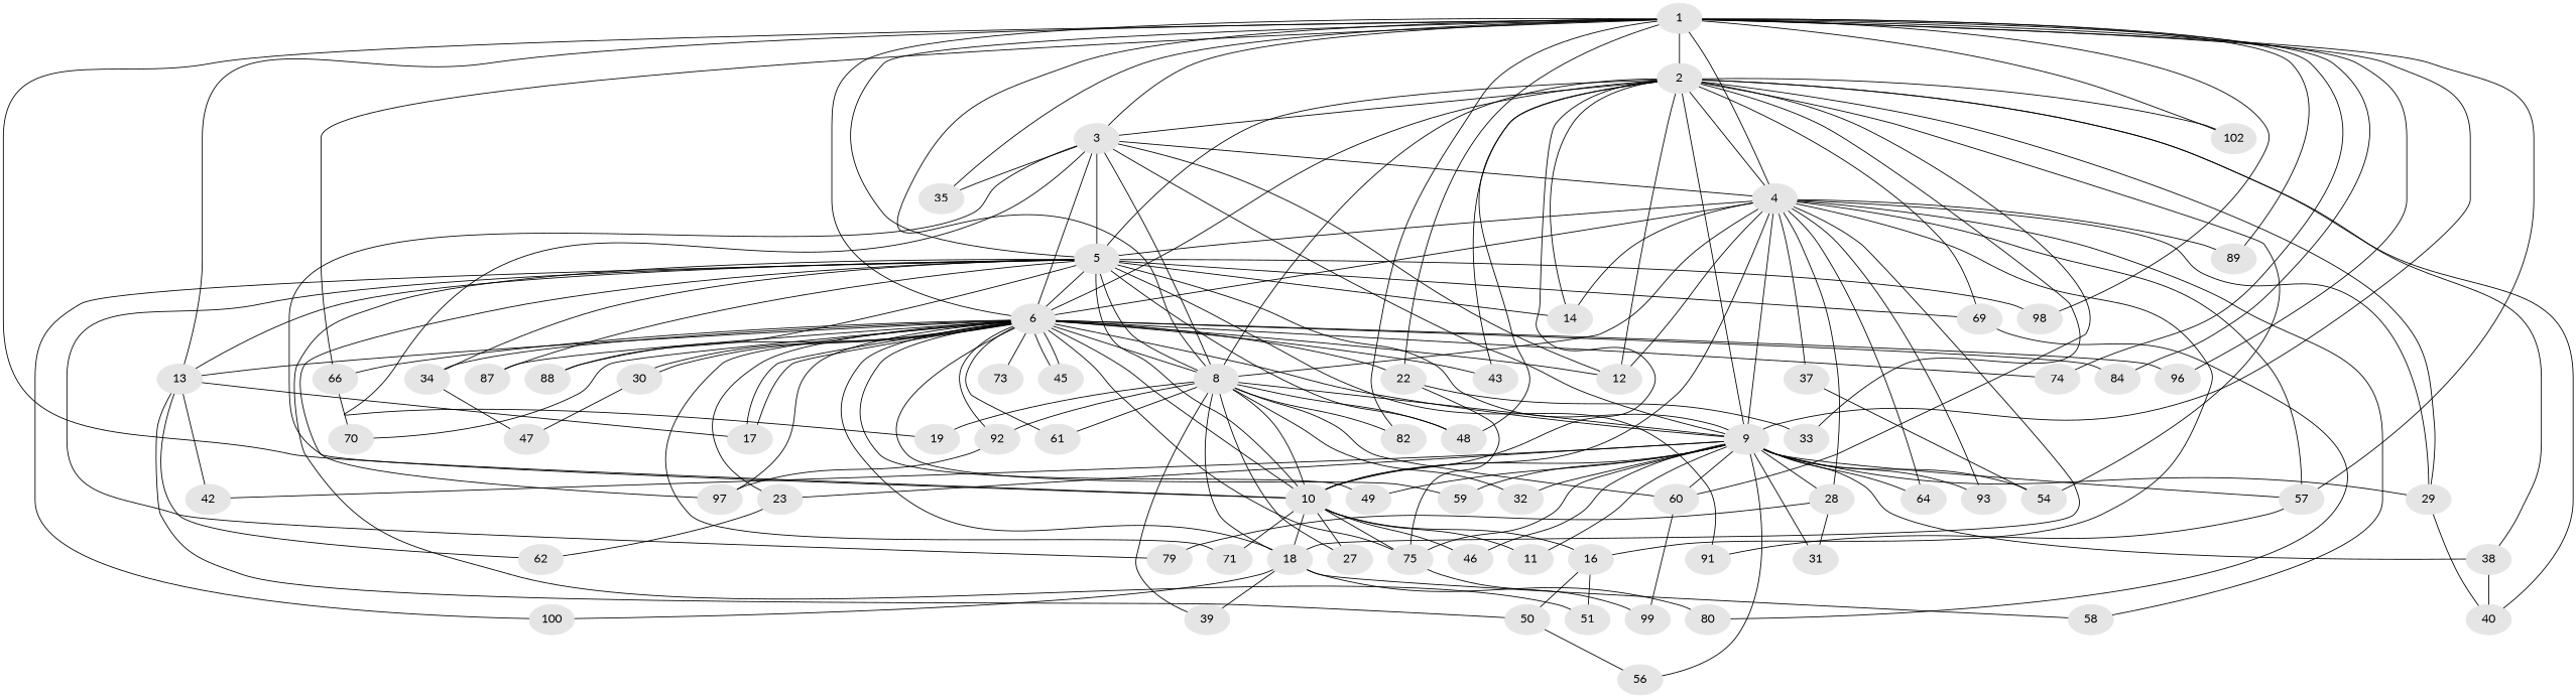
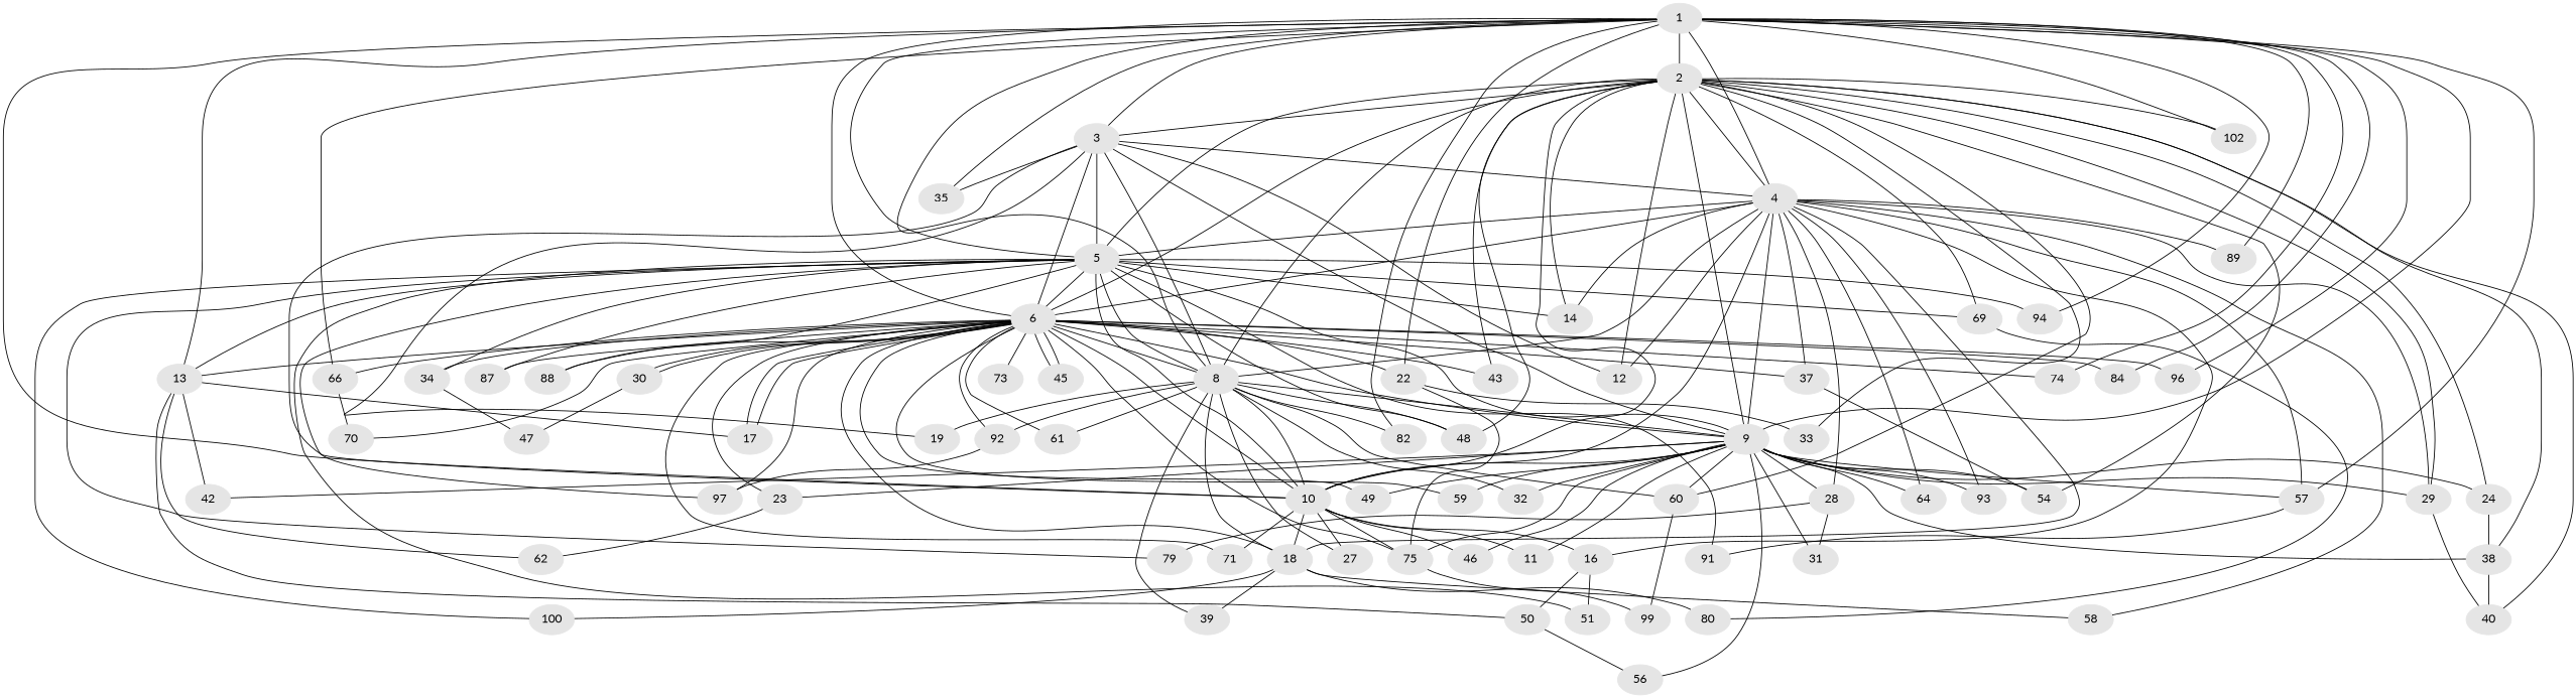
  graph {
    fontname=Lato
    node [color=gray90 fontname=Lato style=filled]
    edge [fontname=Lato]
    1 [super="+78"]
    2 [super="+68"]
    3 [super="+67"]
    4 [super="+53"]
    5 [super="+83"]
    6 [super="+7"]
    8 [super="+15"]
    9 [super="+63"]
    10 [super="+76"]
    13 [super="+20"]
    22 [super="+98"]
    35
    57 [super="+85"]
    66
    74
    82
    84
    89
-   94 [label=98]
+   94
    96
    102
    12 [super="+44"]
    14 [super="+25"]
+   24 [super="+36"]
    29 [super="+41"]
    33
    38 [super="+77"]
    40 [super="+72"]
    43
    48 [super="+95"]
    54 [super="+55"]
    60 [super="+86"]
    69
    19
    16 [super="+90"]
    18 [super="+65"]
    28
    37 [super="+101"]
    58
    64
    93
    34
    51
    79
    87
    88
    91
    100
    97
    73
    17 [super="+21"]
    23
    30
    45
    49
    59
    61
    70
    71
    75 [super="+81"]
    92
    27 [super="+52"]
    32
    39
    11
    31
    42
    46
    56
    50
    62
    99
    80
    47
    1 -- 2
    1 -- 3
    1 -- 4
    1 -- 5
    1 -- 6 [weight=2]
    1 -- 8
    1 -- 9 [weight=3]
    1 -- 10
    1 -- 13
    1 -- 22
    1 -- 35
    1 -- 57
    1 -- 66
    1 -- 74
    1 -- 82
    1 -- 84
    1 -- 89
    1 -- 94
    1 -- 96
    1 -- 102
    2 -- 3
    2 -- 4
    2 -- 5
    2 -- 6 [weight=3]
    2 -- 8
    2 -- 9
    2 -- 10
    2 -- 102
    2 -- 12
    2 -- 14
+   2 -- 24 [weight=2]
    2 -- 29
    2 -- 33
    2 -- 38
    2 -- 40
    2 -- 43
    2 -- 48
    2 -- 54
    2 -- 60
    2 -- 69
    3 -- 4
    3 -- 5
    3 -- 6 [weight=2]
    3 -- 8
    3 -- 9
    3 -- 10 [weight=2]
    3 -- 35
    3 -- 12
    3 -- 19
    4 -- 5
    4 -- 6 [weight=2]
    4 -- 8 [weight=2]
    4 -- 9 [weight=2]
    4 -- 10
    4 -- 57
    4 -- 89
    4 -- 12
    4 -- 14
    4 -- 29
    4 -- 16
    4 -- 18
    4 -- 28
    4 -- 37
    4 -- 58
    4 -- 64
    4 -- 93
    5 -- 6 [weight=2]
    5 -- 8
    5 -- 9
    5 -- 10
    5 -- 13
    5 -- 94
    5 -- 14
    5 -- 48
    5 -- 69
    5 -- 34
    5 -- 51
    5 -- 79
    5 -- 87
    5 -- 88
    5 -- 91
    5 -- 100
    5 -- 97
    6 -- 8 [weight=2]
    6 -- 9 [weight=2]
    6 -- 10 [weight=2]
    6 -- 13
    6 -- 22
    6 -- 66
    6 -- 74
    6 -- 84
    6 -- 96
    6 -- 43
    6 -- 18
-   6 -- 12 [weight=2]
+   6 -- 37 [weight=2]
    6 -- 34
    6 -- 87
    6 -- 88
    6 -- 97
    6 -- 73
    6 -- 17
    6 -- 17
    6 -- 23
    6 -- 30
    6 -- 30
    6 -- 45
    6 -- 45
    6 -- 49
    6 -- 59
    6 -- 61
    6 -- 70
    6 -- 71
    6 -- 75
    6 -- 92
    8 -- 9
    8 -- 10
    8 -- 82
    8 -- 48
    8 -- 60
    8 -- 19
    8 -- 18
    8 -- 61
    8 -- 92
    8 -- 27
    8 -- 32
    8 -- 39
    9 -- 10
    9 -- 57
+   9 -- 24
    9 -- 29
    9 -- 38
    9 -- 54
    9 -- 60
    9 -- 28
    9 -- 64
    9 -- 93
    9 -- 23
    9 -- 49
    9 -- 59
    9 -- 75
    9 -- 32
    9 -- 11
    9 -- 31
    9 -- 42
    9 -- 46
    9 -- 56
    10 -- 16 [weight=2]
    10 -- 18
    10 -- 71
    10 -- 75
    10 -- 27 [weight=2]
    10 -- 11
    10 -- 46
    13 -- 17
    13 -- 42
    13 -- 50
    13 -- 62
    22 -- 33
    22 -- 75
    57 -- 91
    66 -- 70
+   24 -- 38
    29 -- 40
    38 -- 40
    60 -- 99
    69 -- 80
    16 -- 51
    16 -- 50
    18 -- 58
    18 -- 100
    18 -- 39
    18 -- 80
    28 -- 79
    28 -- 31
    37 -- 54
    34 -- 47
    23 -- 62
    30 -- 47
    75 -- 99
    92 -- 97
    50 -- 56
  }
